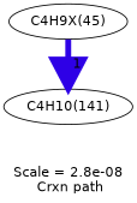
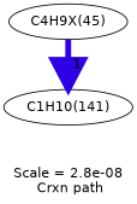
  digraph {
    fontname=Helvetica
    label="Scale = 2.8e-08\l Crxn path"
    node [fontname=Helvetica]
    n1 [label="C4H9X(45)"]
-   n2 [label="C4H10(141)"]
+   n2 [label="C1H10(141)"]
    n1 -> n2 [arrowsize=3 color="0.7, 1.5, 0.9" fontname=Helvetica label=" 1" style="setlinewidth(6)"]
  }
